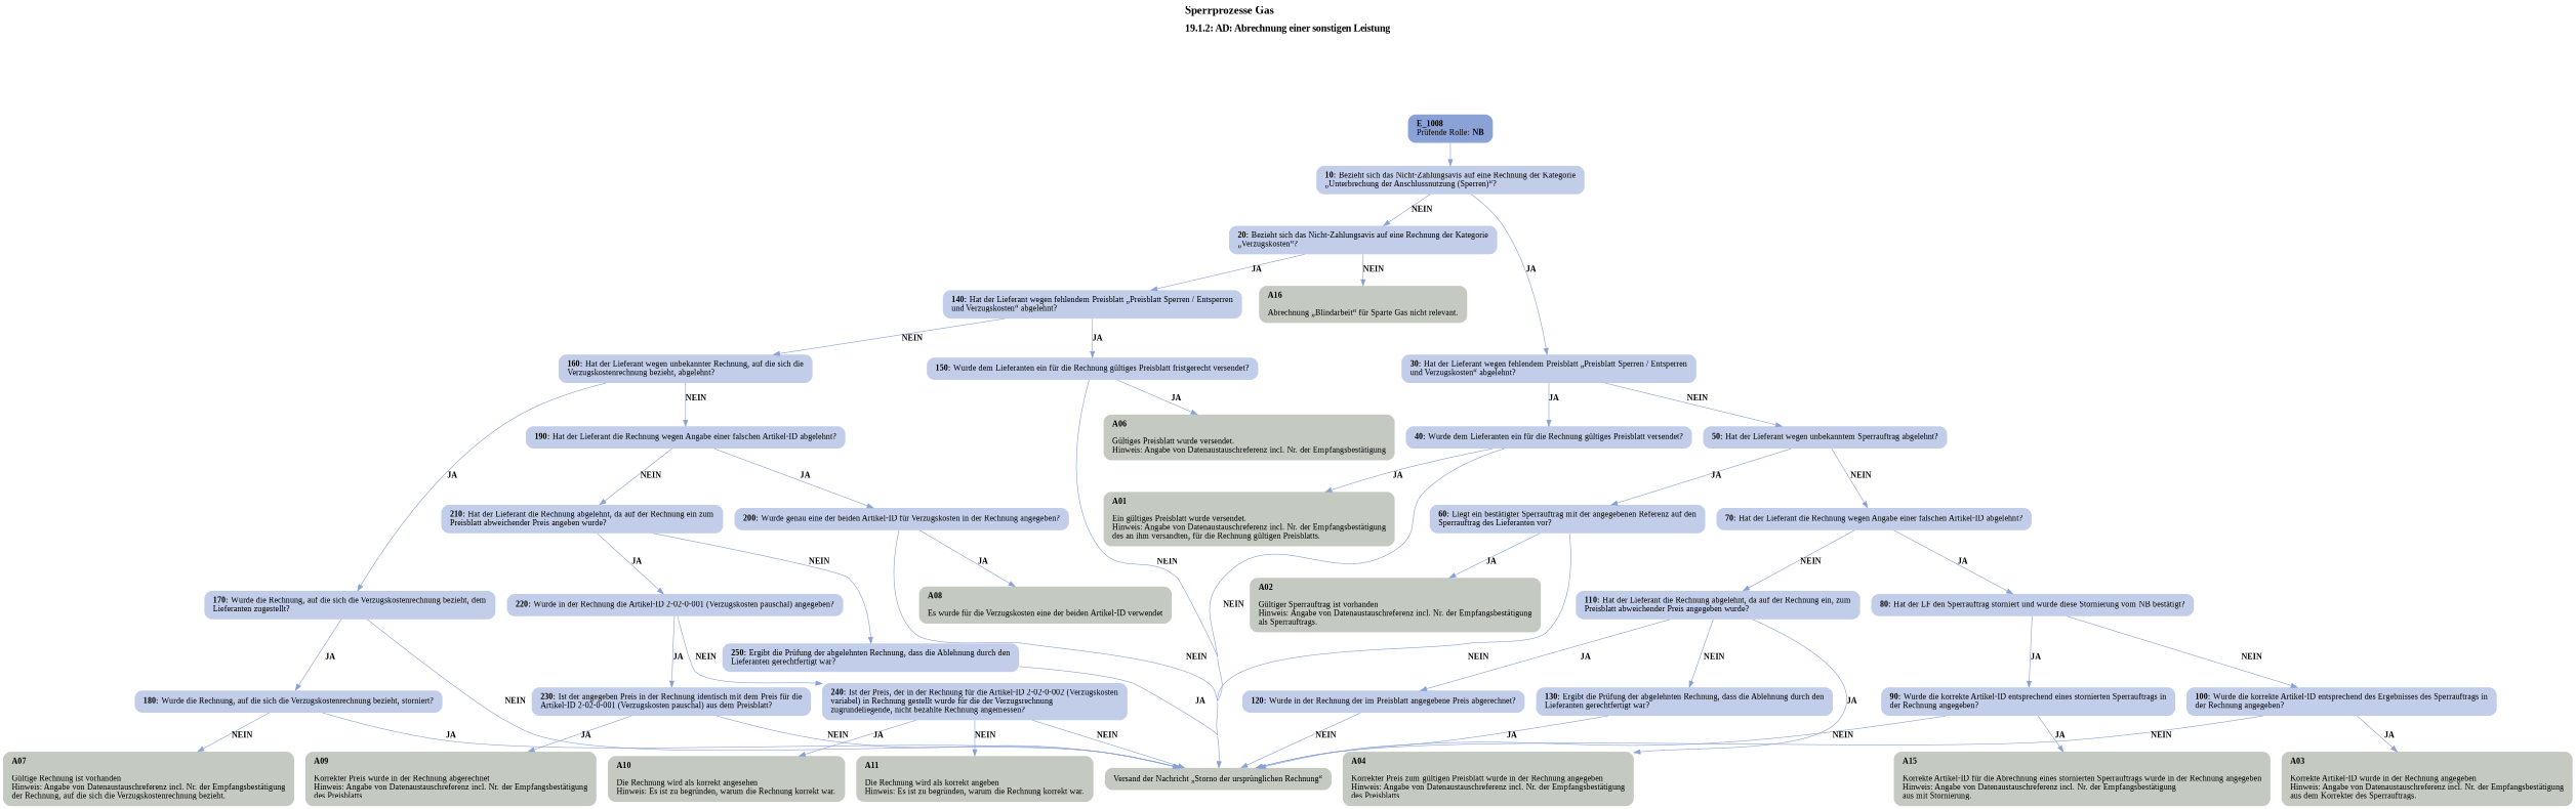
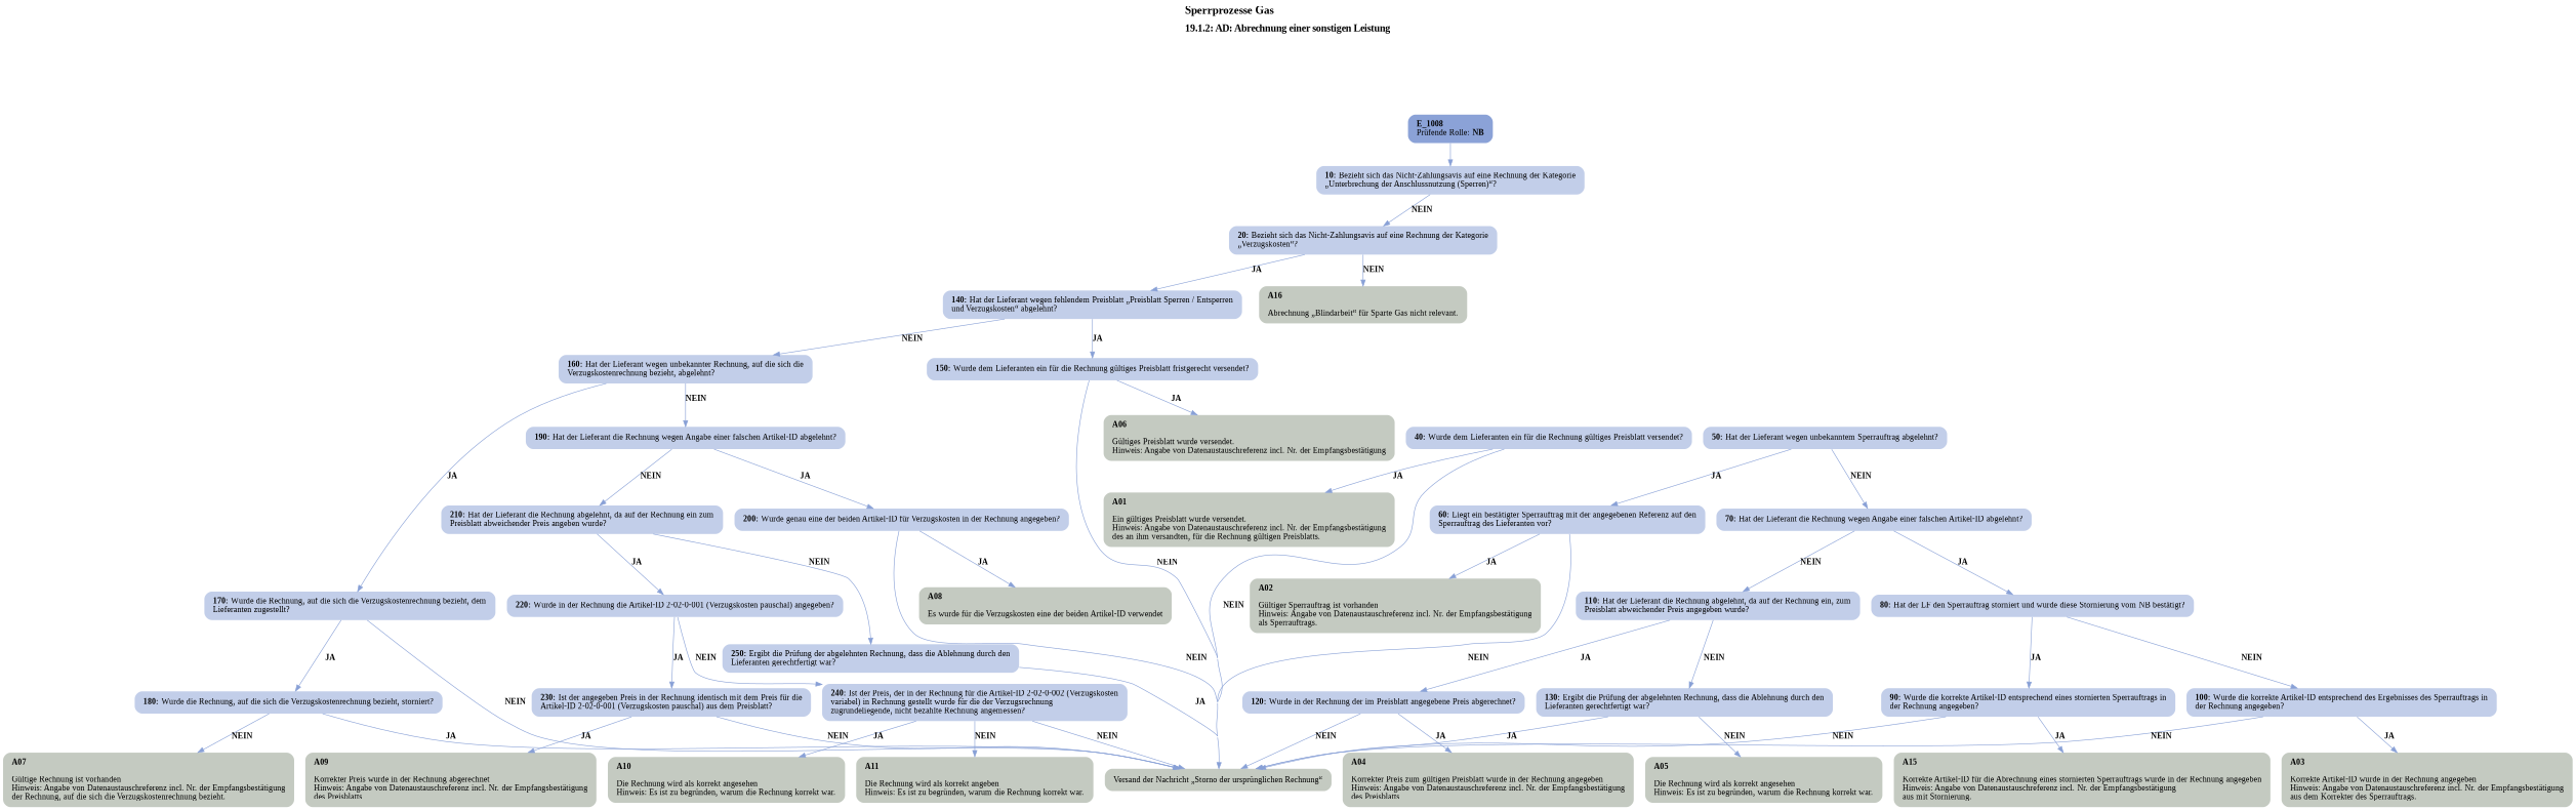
  digraph {
    concentrate=true
    fontname="Liberation Serif"
    fontsize=12
    label=<<B><FONT POINT-SIZE="18">Sperrprozesse Gas</FONT></B><BR align="left"/><BR/><B><FONT POINT-SIZE="16">19.1.2: AD: Abrechnung einer sonstigen Leistung</FONT></B><BR align="left"/><BR/><BR/><BR/>>
    labelloc=t
    pack=true
    packmode=array
    rankdir=TB
    node [fillcolor="#c2cee9" fontname="Liberation Serif" margin="0.2,0.12" penwidth=0.0 shape=box style="filled,rounded"]
    edge [color="#88a0d6" fontname="Liberation Serif"]
    n1 [fillcolor="#8ba2d7" label=<<B>E_1008</B><BR align="left"/><FONT>Prüfende Rolle: <B>NB</B></FONT><BR align="center"/>>]
    n2 [label=<<B>10: </B>Bezieht sich das Nicht-Zahlungsavis auf eine Rechnung der Kategorie<BR align="left"/>„Unterbrechung der Anschlussnutzung (Sperren)“?<BR align="left"/>>]
    n3 [label=<<B>20: </B>Bezieht sich das Nicht-Zahlungsavis auf eine Rechnung der Kategorie<BR align="left"/>„Verzugskosten“?<BR align="left"/>>]
-   n4 [label=<<B>30: </B>Hat der Lieferant wegen fehlendem Preisblatt „Preisblatt Sperren / Entsperren<BR align="left"/>und Verzugskosten“ abgelehnt?<BR align="left"/>>]
    n5 [fillcolor="#c4cac1" label=<<B>A16</B><BR align="left"/><BR align="left"/><FONT>Abrechnung „Blindarbeit“ für Sparte Gas nicht relevant.<BR align="left"/></FONT>>]
    n6 [label=<<B>140: </B>Hat der Lieferant wegen fehlendem Preisblatt „Preisblatt Sperren / Entsperren<BR align="left"/>und Verzugskosten“ abgelehnt?<BR align="left"/>>]
    n7 [label=<<B>40: </B>Wurde dem Lieferanten ein für die Rechnung gültiges Preisblatt versendet?<BR align="left"/>>]
    n8 [label=<<B>50: </B>Hat der Lieferant wegen unbekanntem Sperrauftrag abgelehnt?<BR align="left"/>>]
    n9 [label=<<B>150: </B>Wurde dem Lieferanten ein für die Rechnung gültiges Preisblatt fristgerecht versendet?<BR align="left"/>>]
    n10 [label=<<B>160: </B>Hat der Lieferant wegen unbekannter Rechnung, auf die sich die<BR align="left"/>Verzugskostenrechnung bezieht, abgelehnt?<BR align="left"/>>]
    n11 [fillcolor="#c4cac1" label=<<B>A01</B><BR align="left"/><BR align="left"/><FONT>Ein gültiges Preisblatt wurde versendet.<BR align="left"/>Hinweis: Angabe von Datenaustauschreferenz incl. Nr. der Empfangsbestätigung<BR align="left"/>des an ihm versandten, für die Rechnung gültigen Preisblatts.<BR align="left"/></FONT>>]
    n12 [fillcolor="#c4cac1" label=<<FONT>Versand der Nachricht „Storno der ursprünglichen Rechnung“<BR align="left"/></FONT>>]
    n13 [label=<<B>60: </B>Liegt ein bestätigter Sperrauftrag mit der angegebenen Referenz auf den<BR align="left"/>Sperrauftrag des Lieferanten vor?<BR align="left"/>>]
    n14 [label=<<B>70: </B>Hat der Lieferant die Rechnung wegen Angabe einer falschen Artikel-ID abgelehnt?<BR align="left"/>>]
    n15 [fillcolor="#c4cac1" label=<<B>A02</B><BR align="left"/><BR align="left"/><FONT>Gültiger Sperrauftrag ist vorhanden<BR align="left"/>Hinweis: Angabe von Datenaustauschreferenz incl. Nr. der Empfangsbestätigung<BR align="left"/>als Sperrauftrags.<BR align="left"/></FONT>>]
    n16 [label=<<B>80: </B>Hat der LF den Sperrauftrag storniert und wurde diese Stornierung vom NB bestätigt?<BR align="left"/>>]
    n17 [label=<<B>110: </B>Hat der Lieferant die Rechnung abgelehnt, da auf der Rechnung ein, zum<BR align="left"/>Preisblatt abweichender Preis angegeben wurde?<BR align="left"/>>]
    n18 [label=<<B>90: </B>Wurde die korrekte Artikel-ID entsprechend eines stornierten Sperrauftrags in<BR align="left"/>der Rechnung angegeben?<BR align="left"/>>]
    n19 [label=<<B>100: </B>Wurde die korrekte Artikel-ID entsprechend des Ergebnisses des Sperrauftrags in<BR align="left"/>der Rechnung angegeben?<BR align="left"/>>]
    n20 [label=<<B>120: </B>Wurde in der Rechnung der im Preisblatt angegebene Preis abgerechnet?<BR align="left"/>>]
    n21 [label=<<B>130: </B>Ergibt die Prüfung der abgelehnten Rechnung, dass die Ablehnung durch den<BR align="left"/>Lieferanten gerechtfertigt war?<BR align="left"/>>]
    n22 [fillcolor="#c4cac1" label=<<B>A15</B><BR align="left"/><BR align="left"/><FONT>Korrekte Artikel-ID für die Abrechnung eines stornierten Sperrauftrags wurde in der Rechnung angegeben<BR align="left"/>Hinweis: Angabe von Datenaustauschreferenz incl. Nr. der Empfangsbestätigung<BR align="left"/>aus mit Stornierung.<BR align="left"/></FONT>>]
    n23 [fillcolor="#c4cac1" label=<<B>A03</B><BR align="left"/><BR align="left"/><FONT>Korrekte Artikel-ID wurde in der Rechnung angegeben<BR align="left"/>Hinweis: Angabe von Datenaustauschreferenz incl. Nr. der Empfangsbestätigung<BR align="left"/>aus dem Korrekter des Sperrauftrags.<BR align="left"/></FONT>>]
    n24 [fillcolor="#c4cac1" label=<<B>A04</B><BR align="left"/><BR align="left"/><FONT>Korrekter Preis zum gültigen Preisblatt wurde in der Rechnung angegeben<BR align="left"/>Hinweis: Angabe von Datenaustauschreferenz incl. Nr. der Empfangsbestätigung<BR align="left"/>des Preisblatts<BR align="left"/></FONT>>]
+   n25 [fillcolor="#c4cac1" label=<<B>A05</B><BR align="left"/><BR align="left"/><FONT>Die Rechnung wird als korrekt angesehen<BR align="left"/>Hinweis: Es ist zu begründen, warum die Rechnung korrekt war.<BR align="left"/></FONT>>]
    n26 [fillcolor="#c4cac1" label=<<B>A06</B><BR align="left"/><BR align="left"/><FONT>Gültiges Preisblatt wurde versendet.<BR align="left"/>Hinweis: Angabe von Datenaustauschreferenz incl. Nr. der Empfangsbestätigung<BR align="left"/></FONT>>]
    n27 [label=<<B>170: </B>Wurde die Rechnung, auf die sich die Verzugskostenrechnung bezieht, dem<BR align="left"/>Lieferanten zugestellt?<BR align="left"/>>]
    n28 [label=<<B>190: </B>Hat der Lieferant die Rechnung wegen Angabe einer falschen Artikel-ID abgelehnt?<BR align="left"/>>]
    n29 [label=<<B>180: </B>Wurde die Rechnung, auf die sich die Verzugskostenrechnung bezieht, storniert?<BR align="left"/>>]
    n30 [label=<<B>200: </B>Wurde genau eine der beiden Artikel-ID für Verzugskosten in der Rechnung angegeben?<BR align="left"/>>]
    n31 [label=<<B>210: </B>Hat der Lieferant die Rechnung abgelehnt, da auf der Rechnung ein zum<BR align="left"/>Preisblatt abweichender Preis angeben wurde?<BR align="left"/>>]
    n32 [fillcolor="#c4cac1" label=<<B>A07</B><BR align="left"/><BR align="left"/><FONT>Gültige Rechnung ist vorhanden<BR align="left"/>Hinweis: Angabe von Datenaustauschreferenz incl. Nr. der Empfangsbestätigung<BR align="left"/>der Rechnung, auf die sich die Verzugskostenrechnung bezieht.<BR align="left"/></FONT>>]
    n33 [fillcolor="#c4cac1" label=<<B>A08</B><BR align="left"/><BR align="left"/><FONT>Es wurde für die Verzugskosten eine der beiden Artikel-ID verwendet<BR align="left"/></FONT>>]
    n34 [label=<<B>220: </B>Wurde in der Rechnung die Artikel-ID 2-02-0-001 (Verzugskosten pauschal) angegeben?<BR align="left"/>>]
    n35 [label=<<B>250: </B>Ergibt die Prüfung der abgelehnten Rechnung, dass die Ablehnung durch den<BR align="left"/>Lieferanten gerechtfertigt war?<BR align="left"/>>]
    n36 [label=<<B>230: </B>Ist der angegeben Preis in der Rechnung identisch mit dem Preis für die<BR align="left"/>Artikel-ID 2-02-0-001 (Verzugskosten pauschal) aus dem Preisblatt?<BR align="left"/>>]
    n37 [label=<<B>240: </B>Ist der Preis, der in der Rechnung für die Artikel-ID 2-02-0-002 (Verzugskosten<BR align="left"/>variabel) in Rechnung gestellt wurde für die der Verzugsrechnung<BR align="left"/>zugrundeliegende, nicht bezahlte Rechnung angemessen?<BR align="left"/>>]
    n38 [fillcolor="#c4cac1" label=<<B>A09</B><BR align="left"/><BR align="left"/><FONT>Korrekter Preis wurde in der Rechnung abgerechnet<BR align="left"/>Hinweis: Angabe von Datenaustauschreferenz incl. Nr. der Empfangsbestätigung<BR align="left"/>des Preisblatts<BR align="left"/></FONT>>]
    n39 [fillcolor="#c4cac1" label=<<B>A10</B><BR align="left"/><BR align="left"/><FONT>Die Rechnung wird als korrekt angesehen<BR align="left"/>Hinweis: Es ist zu begründen, warum die Rechnung korrekt war.<BR align="left"/></FONT>>]
    n40 [fillcolor="#c4cac1" label=<<B>A11</B><BR align="left"/><BR align="left"/><FONT>Die Rechnung wird als korrekt angeben<BR align="left"/>Hinweis: Es ist zu begründen, warum die Rechnung korrekt war.<BR align="left"/></FONT>>]
    n1 -> n2
    n2 -> n3 [label=<<B>NEIN</B>>]
-   n2 -> n4 [label=<<B>JA</B>>]
    n3 -> n5 [label=<<B>NEIN</B>>]
    n3 -> n6 [label=<<B>JA</B>>]
-   n4 -> n7 [label=<<B>JA</B>>]
-   n4 -> n8 [label=<<B>NEIN</B>>]
    n6 -> n9 [label=<<B>JA</B>>]
    n6 -> n10 [label=<<B>NEIN</B>>]
    n7 -> n11 [label=<<B>JA</B>>]
    n7 -> n12 [label=<<B>NEIN</B>>]
    n8 -> n13 [label=<<B>JA</B>>]
    n8 -> n14 [label=<<B>NEIN</B>>]
    n9 -> n12 [label=<<B>NEIN</B>>]
    n9 -> n26 [label=<<B>JA</B>>]
    n10 -> n27 [label=<<B>JA</B>>]
    n10 -> n28 [label=<<B>NEIN</B>>]
    n13 -> n12 [label=<<B>NEIN</B>>]
    n13 -> n15 [label=<<B>JA</B>>]
    n14 -> n16 [label=<<B>JA</B>>]
    n14 -> n17 [label=<<B>NEIN</B>>]
    n16 -> n18 [label=<<B>JA</B>>]
    n16 -> n19 [label=<<B>NEIN</B>>]
    n17 -> n20 [label=<<B>JA</B>>]
    n17 -> n21 [label=<<B>NEIN</B>>]
    n18 -> n12 [label=<<B>NEIN</B>>]
    n18 -> n22 [label=<<B>JA</B>>]
    n19 -> n12 [label=<<B>NEIN</B>>]
    n19 -> n23 [label=<<B>JA</B>>]
    n20 -> n12 [label=<<B>NEIN</B>>]
-   n17 -> n24 [label=<<B>JA</B>>]
+   n20 -> n24 [label=<<B>JA</B>>]
    n21 -> n12 [label=<<B>JA</B>>]
+   n21 -> n25 [label=<<B>NEIN</B>>]
    n27 -> n12 [label=<<B>NEIN</B>>]
    n27 -> n29 [label=<<B>JA</B>>]
    n28 -> n30 [label=<<B>JA</B>>]
    n28 -> n31 [label=<<B>NEIN</B>>]
    n29 -> n12 [label=<<B>JA</B>>]
    n29 -> n32 [label=<<B>NEIN</B>>]
    n30 -> n12 [label=<<B>NEIN</B>>]
    n30 -> n33 [label=<<B>JA</B>>]
    n31 -> n34 [label=<<B>JA</B>>]
    n31 -> n35 [label=<<B>NEIN</B>>]
    n34 -> n36 [label=<<B>JA</B>>]
    n34 -> n37 [label=<<B>NEIN</B>>]
    n35 -> n12 [label=<<B>JA</B>>]
    n36 -> n12 [label=<<B>NEIN</B>>]
    n36 -> n38 [label=<<B>JA</B>>]
    n37 -> n12 [label=<<B>NEIN</B>>]
    n37 -> n39 [label=<<B>JA</B>>]
    n37 -> n40 [label=<<B>NEIN</B>>]
  }
